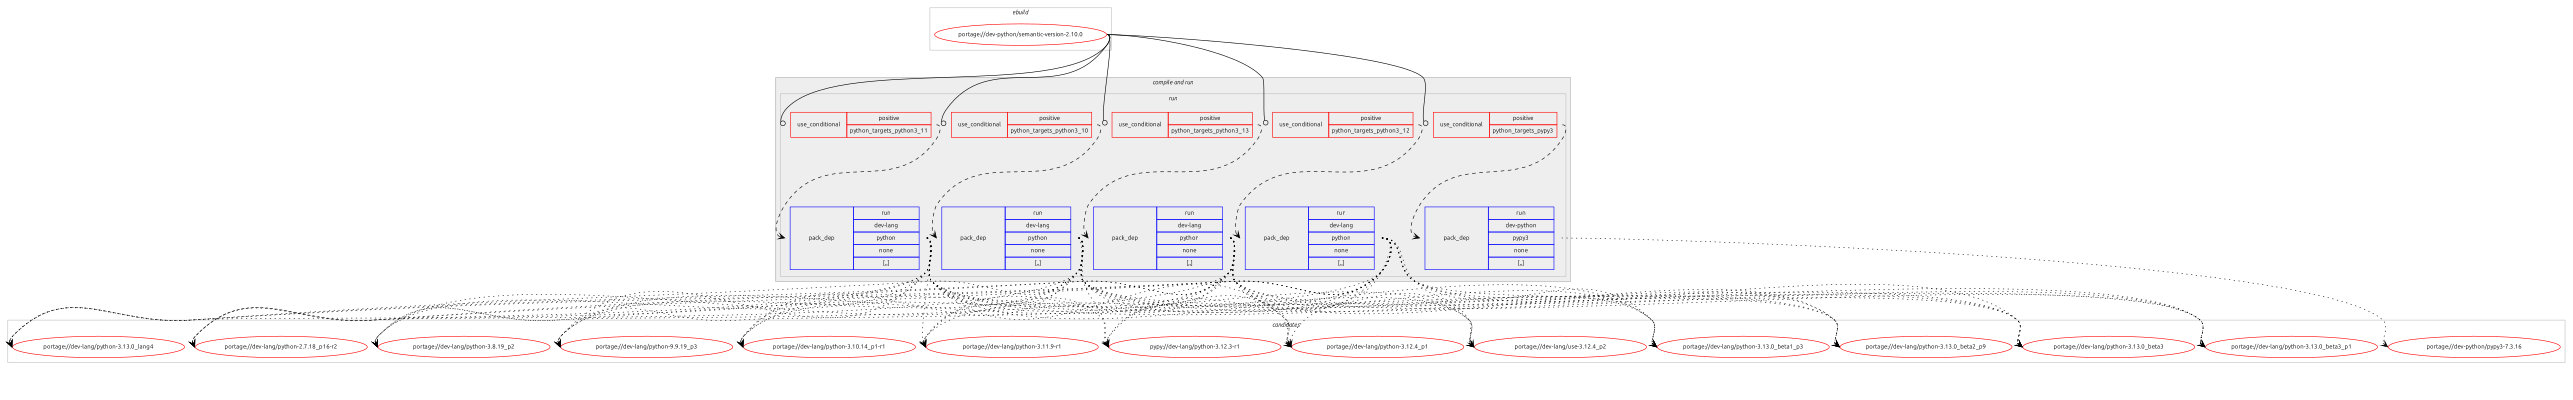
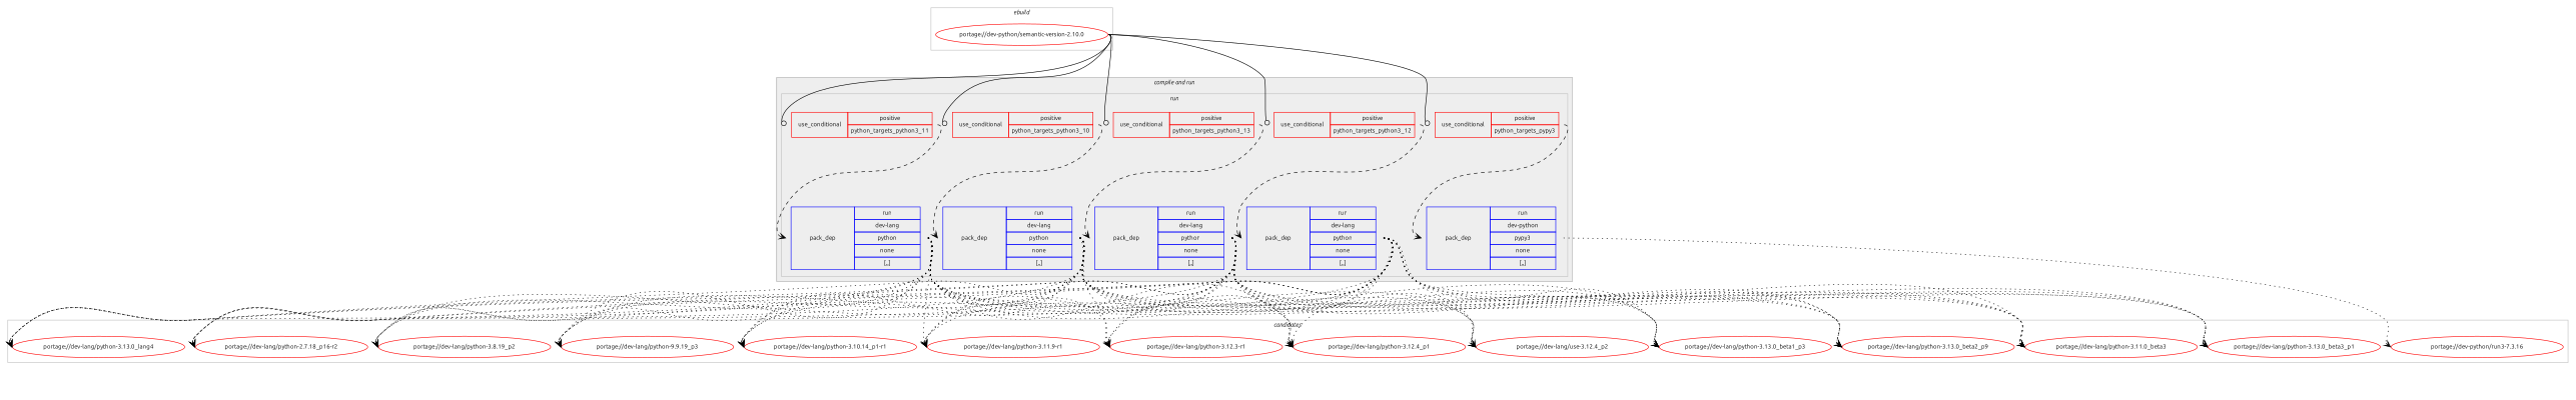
  digraph {
    compound=true
    concentrate=true
    fontname=Ubuntu
    fontsize=10
    newrank=true
    rankdir=TB
    ranksep=1.5
    node [color=red fontname=Ubuntu fontsize=10]
    edge [arrowhead=vee fontname=Ubuntu headport=w style=dotted tailport=e weight=100]
    n1 [label="portage://dev-python/semantic-version-2.10.0" width=4]
    n2 [color=blue label=<<TABLE BORDER="0" CELLBORDER="1" CELLSPACING="0" CELLPADDING="4" WIDTH="220"><TR><TD ROWSPAN="6" CELLPADDING="30">pack_dep</TD></TR><TR><TD WIDTH="110">run</TD></TR><TR><TD>dev-python</TD></TR><TR><TD>pypy3</TD></TR><TR><TD>none</TD></TR><TR><TD>[,,]</TD></TR></TABLE>> shape=none]
    n3 [label=<<TABLE BORDER="0" CELLBORDER="1" CELLSPACING="0" CELLPADDING="4"><TR><TD ROWSPAN="3" CELLPADDING="10">use_conditional</TD></TR><TR><TD>positive</TD></TR><TR><TD>python_targets_pypy3</TD></TR></TABLE>> shape=none]
    n4 [color=blue label=<<TABLE BORDER="0" CELLBORDER="1" CELLSPACING="0" CELLPADDING="4" WIDTH="220"><TR><TD ROWSPAN="6" CELLPADDING="30">pack_dep</TD></TR><TR><TD WIDTH="110">run</TD></TR><TR><TD>dev-lang</TD></TR><TR><TD>python</TD></TR><TR><TD>none</TD></TR><TR><TD>[,,]</TD></TR></TABLE>> shape=none]
    n5 [label=<<TABLE BORDER="0" CELLBORDER="1" CELLSPACING="0" CELLPADDING="4"><TR><TD ROWSPAN="3" CELLPADDING="10">use_conditional</TD></TR><TR><TD>positive</TD></TR><TR><TD>python_targets_python3_10</TD></TR></TABLE>> shape=none]
    n6 [color=blue label=<<TABLE BORDER="0" CELLBORDER="1" CELLSPACING="0" CELLPADDING="4" WIDTH="220"><TR><TD ROWSPAN="6" CELLPADDING="30">pack_dep</TD></TR><TR><TD WIDTH="110">run</TD></TR><TR><TD>dev-lang</TD></TR><TR><TD>python</TD></TR><TR><TD>none</TD></TR><TR><TD>[,,]</TD></TR></TABLE>> shape=none]
    n7 [label=<<TABLE BORDER="0" CELLBORDER="1" CELLSPACING="0" CELLPADDING="4"><TR><TD ROWSPAN="3" CELLPADDING="10">use_conditional</TD></TR><TR><TD>positive</TD></TR><TR><TD>python_targets_python3_11</TD></TR></TABLE>> shape=none]
    n8 [color=blue label=<<TABLE BORDER="0" CELLBORDER="1" CELLSPACING="0" CELLPADDING="4" WIDTH="220"><TR><TD ROWSPAN="6" CELLPADDING="30">pack_dep</TD></TR><TR><TD WIDTH="110">run</TD></TR><TR><TD>dev-lang</TD></TR><TR><TD>python</TD></TR><TR><TD>none</TD></TR><TR><TD>[,,]</TD></TR></TABLE>> shape=none]
    n9 [label=<<TABLE BORDER="0" CELLBORDER="1" CELLSPACING="0" CELLPADDING="4"><TR><TD ROWSPAN="3" CELLPADDING="10">use_conditional</TD></TR><TR><TD>positive</TD></TR><TR><TD>python_targets_python3_12</TD></TR></TABLE>> shape=none]
    n10 [color=blue label=<<TABLE BORDER="0" CELLBORDER="1" CELLSPACING="0" CELLPADDING="4" WIDTH="220"><TR><TD ROWSPAN="6" CELLPADDING="30">pack_dep</TD></TR><TR><TD WIDTH="110">run</TD></TR><TR><TD>dev-lang</TD></TR><TR><TD>python</TD></TR><TR><TD>none</TD></TR><TR><TD>[,,]</TD></TR></TABLE>> shape=none]
    n11 [label=<<TABLE BORDER="0" CELLBORDER="1" CELLSPACING="0" CELLPADDING="4"><TR><TD ROWSPAN="3" CELLPADDING="10">use_conditional</TD></TR><TR><TD>positive</TD></TR><TR><TD>python_targets_python3_13</TD></TR></TABLE>> shape=none]
-   n12 [label="portage://dev-python/pypy3-7.3.16" width=4]
+   n12 [label="portage://dev-python/run3-7.3.16" width=4]
    n13 [label="portage://dev-lang/python-3.13.0_lang4" width=4]
    n14 [label="portage://dev-lang/python-3.13.0_beta3_p1" width=4]
-   n15 [label="portage://dev-lang/python-3.13.0_beta3" width=4]
+   n15 [label="portage://dev-lang/python-3.11.0_beta3" width=4]
    n16 [label="portage://dev-lang/python-3.13.0_beta2_p9" width=4]
    n17 [label="portage://dev-lang/python-3.13.0_beta1_p3" width=4]
    n18 [label="portage://dev-lang/use-3.12.4_p2" width=4]
    n19 [label="portage://dev-lang/python-3.12.4_p1" width=4]
-   n20 [label="pypy://dev-lang/python-3.12.3-r1" width=4]
+   n20 [label="portage://dev-lang/python-3.12.3-r1" width=4]
    n21 [label="portage://dev-lang/python-3.11.9-r1" width=4]
    n22 [label="portage://dev-lang/python-3.10.14_p1-r1" width=4]
    n23 [label="portage://dev-lang/python-9.9.19_p3" width=4]
    n24 [label="portage://dev-lang/python-3.8.19_p2" width=4]
    n25 [label="portage://dev-lang/python-2.7.18_p16-r2" width=4]
    subgraph cluster_1 {
      color=gray
      label=<<i>ebuild</i>>
      n1
    }
    subgraph cluster_2 {
      color=gray
      label=<<i>dependencies</i>>
      subgraph cluster_3 {
        color=gray
        fillcolor="#eeeeee"
        label=<<i>compile</i>>
        style=filled
      }
      subgraph cluster_4 {
        color=gray
        fillcolor="#eeeeee"
        label=<<i>compile and run</i>>
        style=filled
      }
      subgraph cluster_5 {
        color=gray
        fillcolor="#eeeeee"
        label=<<i>run</i>>
        style=filled
        subgraph sub_6 {
          color=gray
          fillcolor="#eeeeee"
          label=<<i>run</i>>
          style=filled
          n3
          subgraph sub_7 {
            color=gray
            fillcolor="#eeeeee"
            label=<<i>run</i>>
            style=filled
            n2
          }
        }
        subgraph sub_8 {
          color=gray
          fillcolor="#eeeeee"
          label=<<i>run</i>>
          style=filled
          n5
          subgraph sub_9 {
            color=gray
            fillcolor="#eeeeee"
            label=<<i>run</i>>
            style=filled
            n4
          }
        }
        subgraph sub_10 {
          color=gray
          fillcolor="#eeeeee"
          label=<<i>run</i>>
          style=filled
          n7
          subgraph sub_11 {
            color=gray
            fillcolor="#eeeeee"
            label=<<i>run</i>>
            style=filled
            n6
          }
        }
        subgraph sub_12 {
          color=gray
          fillcolor="#eeeeee"
          label=<<i>run</i>>
          style=filled
          n9
          subgraph sub_13 {
            color=gray
            fillcolor="#eeeeee"
            label=<<i>run</i>>
            style=filled
            n8
          }
        }
        subgraph sub_14 {
          color=gray
          fillcolor="#eeeeee"
          label=<<i>run</i>>
          style=filled
          n11
          subgraph sub_15 {
            color=gray
            fillcolor="#eeeeee"
            label=<<i>run</i>>
            style=filled
            n10
          }
        }
      }
    }
    subgraph cluster_16 {
      color=gray
      label=<<i>candidates</i>>
      rank=same
      subgraph sub_17 {
        color=black
        label=<<i>candidates</i>>
        nodesep=1
        rank=same
        n12
      }
      subgraph sub_18 {
        color=black
        label=<<i>candidates</i>>
        nodesep=1
        rank=same
        n13
        n14
        n15
        n16
        n17
        n18
        n19
        n20
        n21
        n22
        n23
        n24
        n25
      }
      subgraph sub_19 {
        color=black
        label=<<i>candidates</i>>
        nodesep=1
        rank=same
        n13
        n14
        n15
        n16
        n17
        n18
        n19
        n20
        n21
        n22
        n23
        n24
        n25
      }
      subgraph sub_20 {
        color=black
        label=<<i>candidates</i>>
        nodesep=1
        rank=same
        n13
        n14
        n15
        n16
        n17
        n18
        n19
        n20
        n21
        n22
        n23
        n24
        n25
      }
      subgraph sub_21 {
        color=black
        label=<<i>candidates</i>>
        nodesep=1
        rank=same
        n13
        n14
        n15
        n16
        n17
        n18
        n19
        n20
        n21
        n22
        n23
        n24
        n25
      }
    }
    n1 -> n3 [arrowhead=odot style=solid weight=20]
    n1 -> n5 [arrowhead=odot style=solid weight=20]
    n1 -> n7 [arrowhead=odot style=solid weight=20]
    n1 -> n9 [arrowhead=odot style=solid weight=20]
    n1 -> n11 [arrowhead=odot style=solid weight=20]
    n2 -> n12
    n3 -> n2 [style=dashed weight=20]
    n4 -> n13
    n4 -> n14
    n4 -> n15
    n4 -> n16
    n4 -> n17
    n4 -> n18
    n4 -> n19
    n4 -> n20
    n4 -> n21
    n4 -> n22
    n4 -> n23
    n4 -> n24
    n4 -> n25
    n5 -> n4 [style=dashed weight=20]
    n6 -> n13
    n6 -> n14
    n6 -> n15
    n6 -> n16
    n6 -> n17
    n6 -> n18
    n6 -> n19
    n6 -> n20
    n6 -> n21
    n6 -> n22
    n6 -> n23
    n6 -> n24
    n6 -> n25
    n7 -> n6 [style=dashed weight=20]
    n8 -> n13
    n8 -> n14
    n8 -> n15
    n8 -> n16
    n8 -> n17
    n8 -> n18
    n8 -> n19
    n8 -> n20
    n8 -> n21
    n8 -> n22
    n8 -> n23
    n8 -> n24
    n8 -> n25
    n9 -> n8 [style=dashed weight=20]
    n10 -> n13
    n10 -> n14
    n10 -> n15
    n10 -> n16
    n10 -> n17
    n10 -> n18
    n10 -> n19
    n10 -> n20
    n10 -> n21
    n10 -> n22
    n10 -> n23
    n10 -> n24
    n10 -> n25
    n11 -> n10 [style=dashed weight=20]
  }
